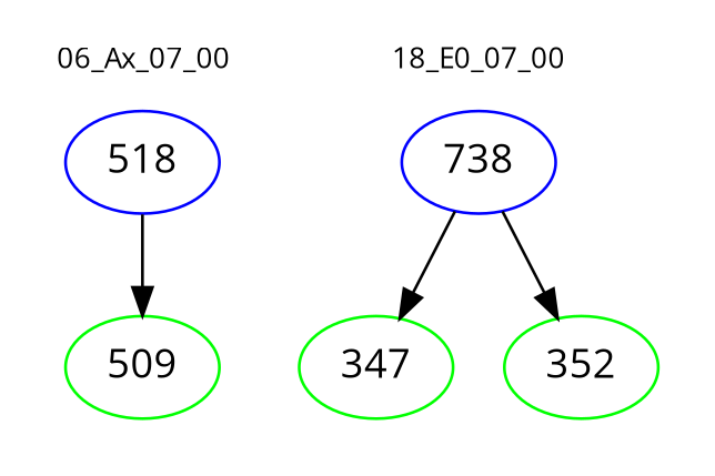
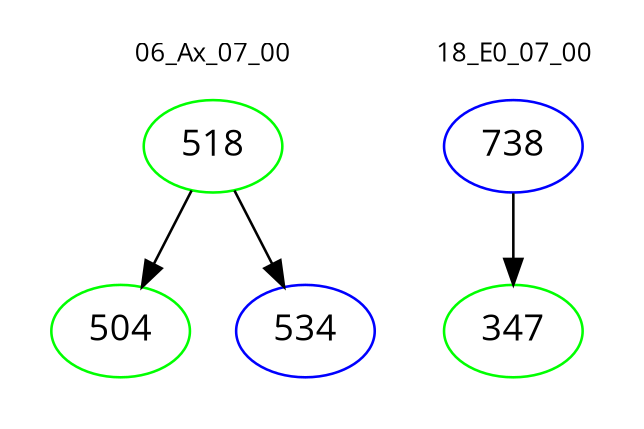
  digraph {
    fontname="Open Sans"
    node [color=blue fontname="Open Sans"]
    edge [color=black fontname="Open Sans"]
-   n1 [label=518]
-   n2 [color=green label=509]
+   n1 [color=green label=518]
+   n2 [color=green label=504]
+   n3 [label=534]
    n4 [label=738]
    n5 [color=green label=347]
-   n6 [color=green label=352]
    subgraph cluster_1 {
      color=white
      fontsize=10
      label="06_Ax_07_00"
      n1
      n2
+     n3
    }
    subgraph cluster_2 {
      color=white
      fontsize=10
      label="18_E0_07_00"
      n4
      n5
-     n6
    }
    n1 -> n2
+   n1 -> n3
    n4 -> n5
-   n4 -> n6
  }
